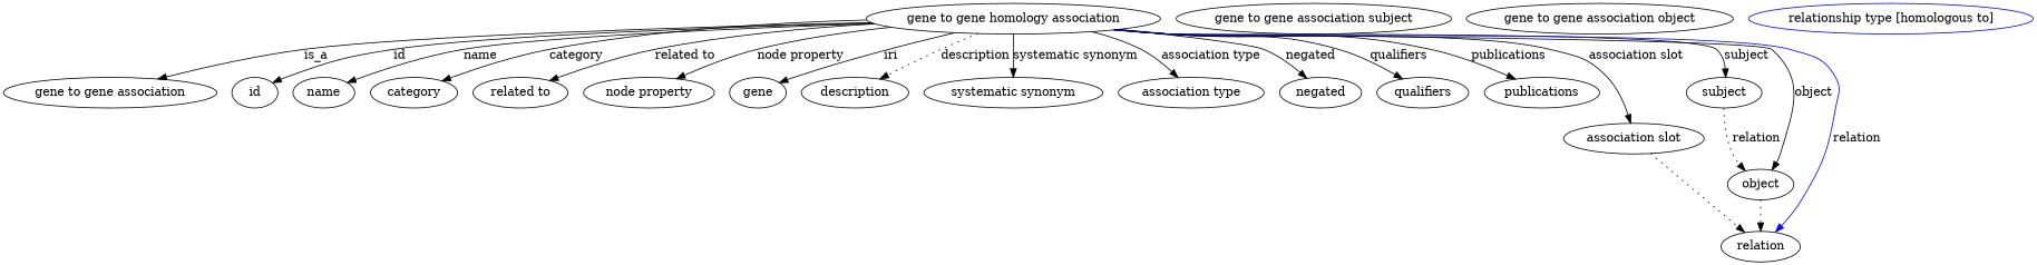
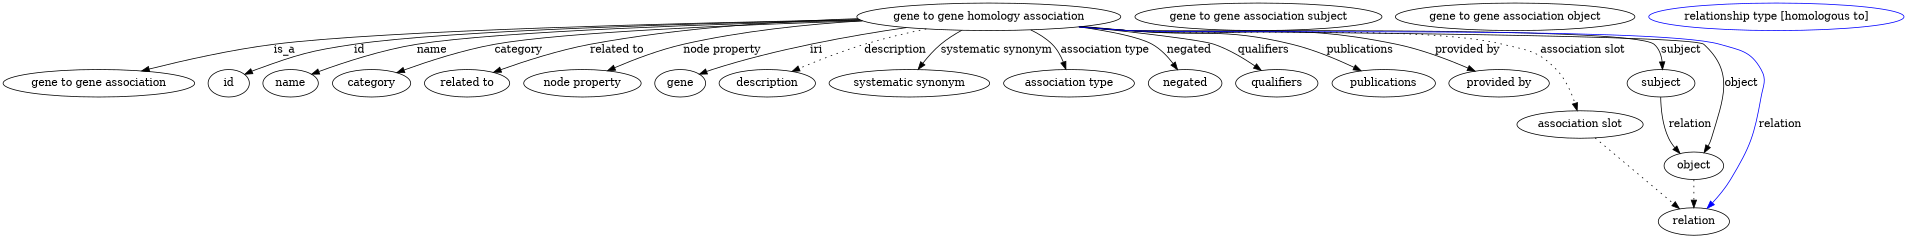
  digraph {
    node [color=black]
    edge [color=black style=solid]
    n1 [height=0.5 label="gene to gene homology association" width=3.7327 color=""]
    "gene to gene association" [height=0.5 width=2.675 color=""]
    id [height=0.5 width=0.75]
    name [height=0.5 width=0.75]
    category [height=0.5 width=0.75]
    "related to" [height=0.5 width=0.75]
    "node property" [height=0.5 width=0.75]
    n8 [height=0.5 label=gene width=0.75]
    description [height=0.5 width=0.75]
    "systematic synonym" [height=0.5 width=0.75]
    "association type" [height=0.5 width=0.75]
    negated [height=0.5 width=0.75]
    qualifiers [height=0.5 width=0.75]
    publications [height=0.5 width=0.75]
+   "provided by" [height=0.5 width=0.75]
    "association slot" [height=0.5 width=0.75]
    subject [height=0.5 width=0.97656 color=""]
    object [height=0.5 width=0.88096 color=""]
    relation [height=0.5 width=1.031 color=""]
    "gene to gene association subject" [height=0.5 width=0.75]
    "gene to gene association object" [height=0.5 width=0.75]
    n22 [color=blue height=0.5 label="relationship type [homologous to]" width=3.6171]
    n1 -> "gene to gene association" [label=is_a color="" style=""]
    n1 -> id [label=id]
    n1 -> name [label=name]
    n1 -> category [label=category]
    n1 -> "related to" [label="related to"]
    n1 -> "node property" [label="node property"]
    n1 -> n8 [label=iri]
    n1 -> description [label=description style=dotted]
    n1 -> "systematic synonym" [label="systematic synonym"]
    n1 -> "association type" [label="association type"]
    n1 -> negated [label=negated]
    n1 -> qualifiers [label=qualifiers]
    n1 -> publications [label=publications]
-   n1 -> "association slot" [label="association slot"]
+   n1 -> "provided by" [label="provided by"]
+   n1 -> "association slot" [label="association slot" style=dotted]
    n1 -> subject [label=subject]
    n1 -> object [label=object]
    n1 -> relation [color=blue label=relation]
    "association slot" -> relation [style=dotted color=""]
-   subject -> object [label=relation style=dotted color=""]
+   subject -> object [label=relation color="" style=""]
    object -> relation [style=dotted color=""]
  }
